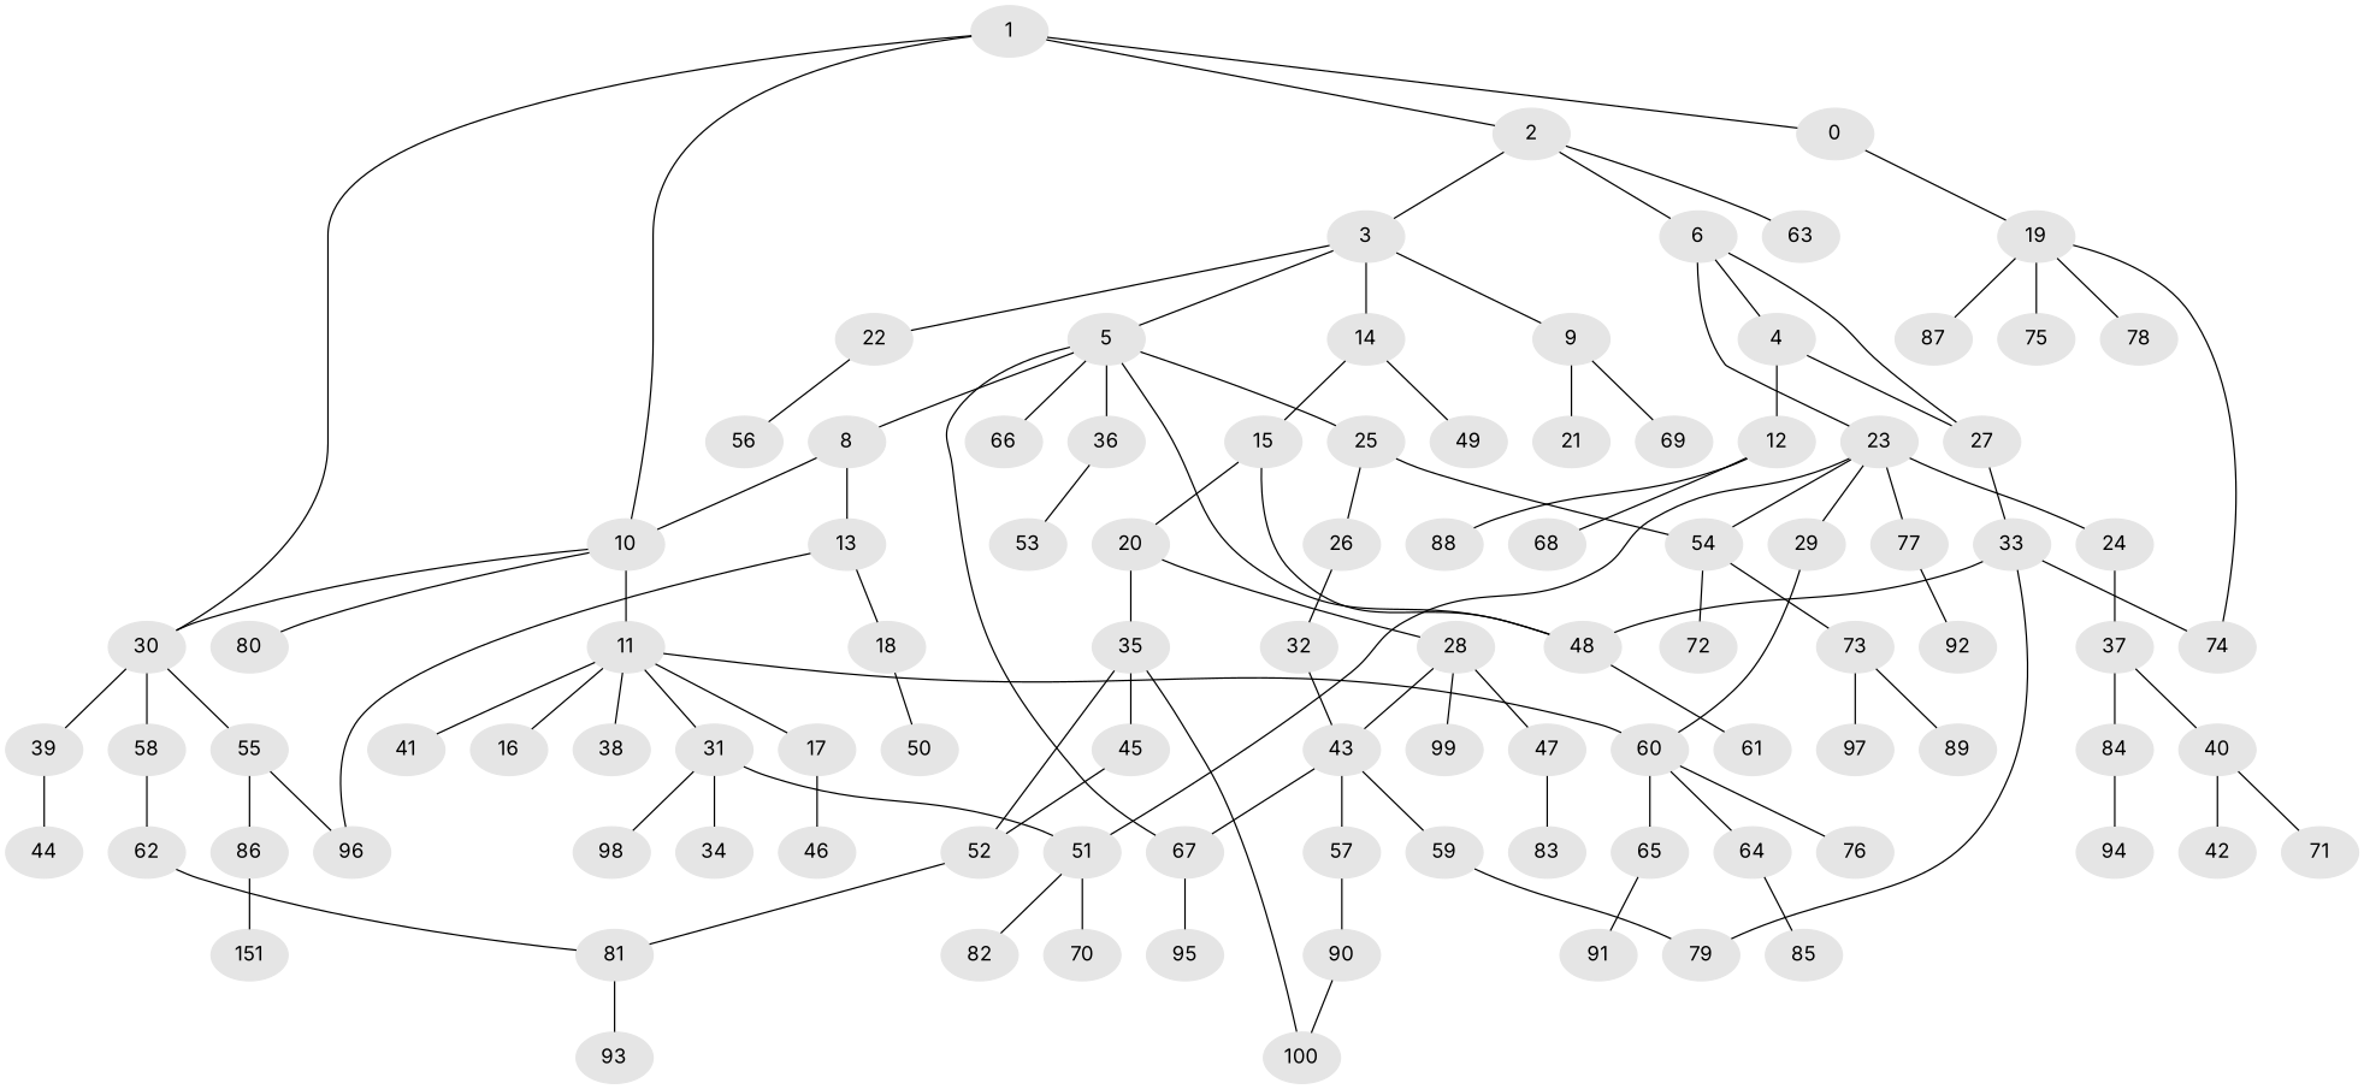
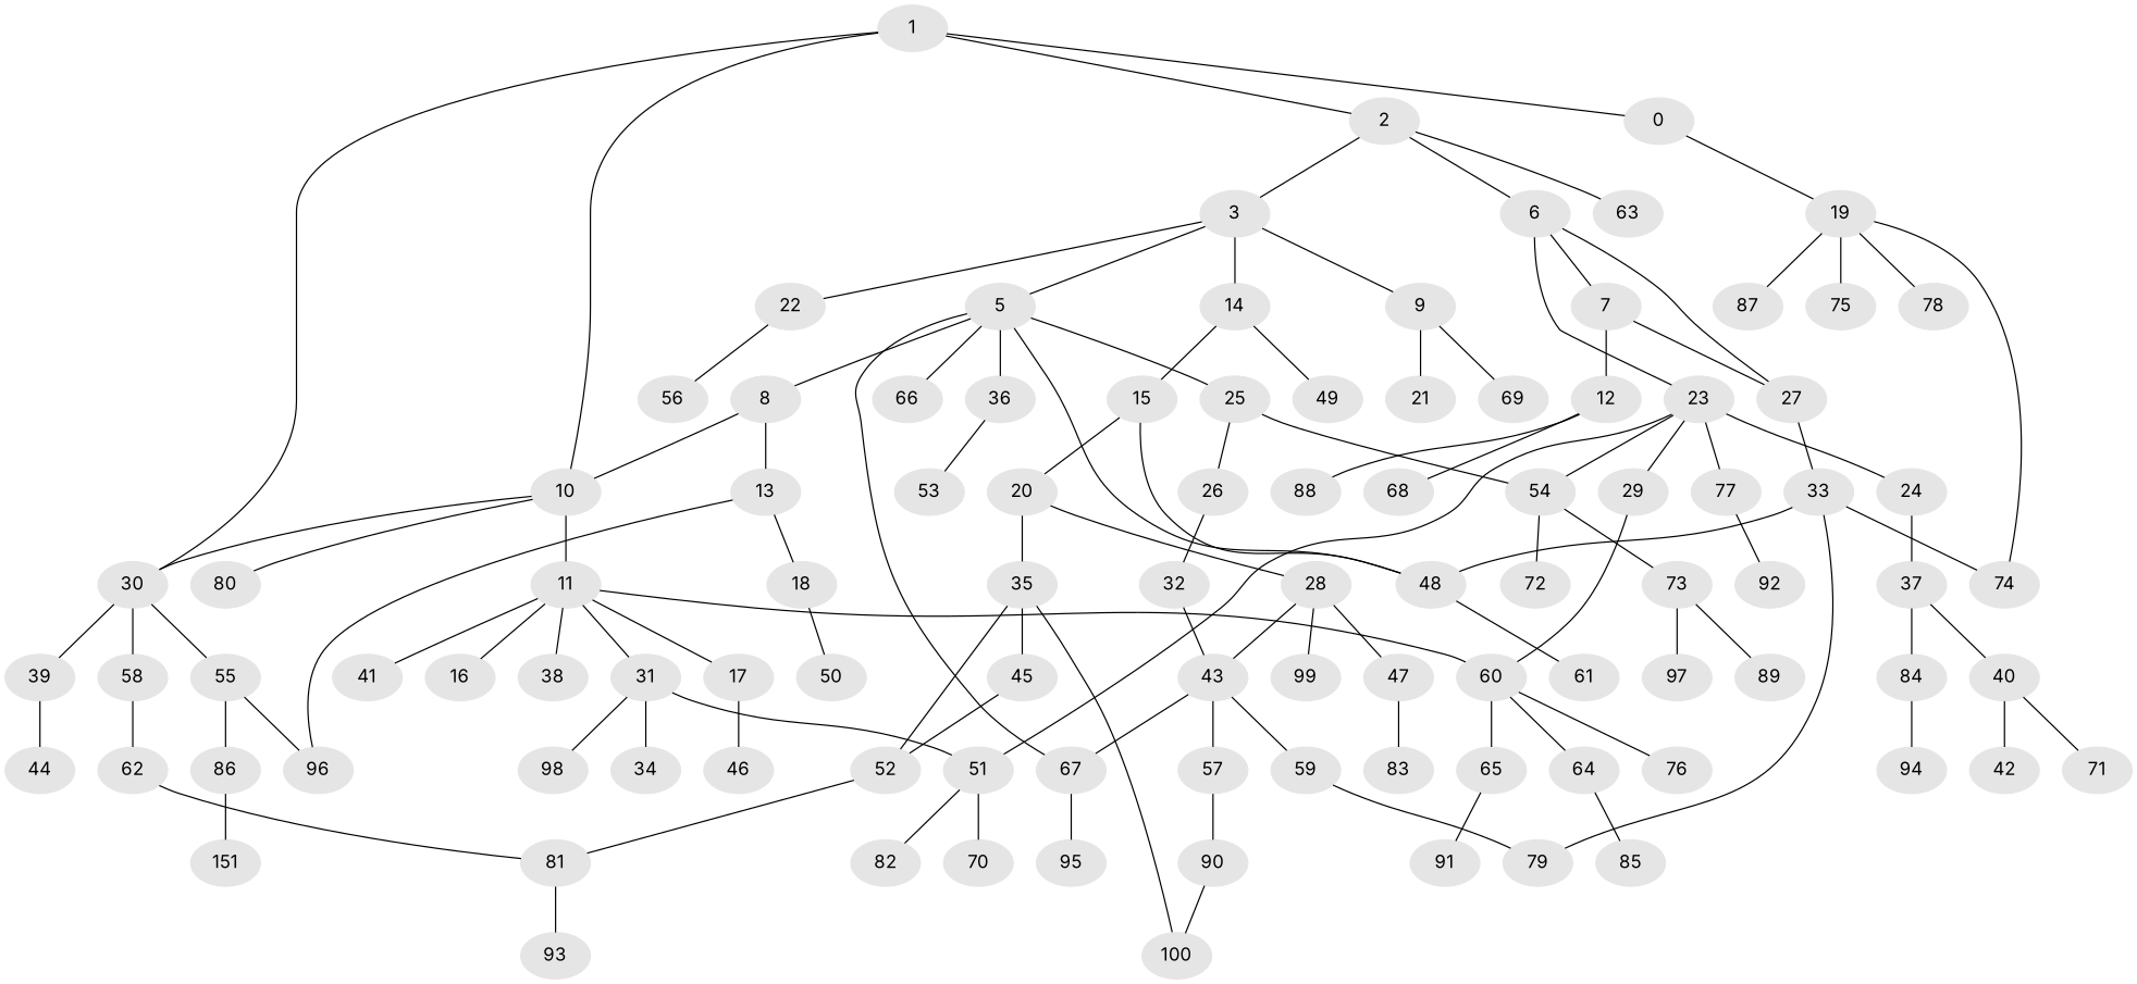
  graph {
    fontname=Inter
    node [color=gray90 fontname=Inter style=filled]
    edge [fontname=Inter]
    1
    2
    n3 [label=0]
    10
    30
    3
    6
    63
    19
    11
    80
    39
    55
    58
    5
    9
    14
    22
-   7 [label=4]
+   7
    23
    27
    8
    25
    36
    48
    66
    67
    21
    69
    15
    49
    56
    74
    75
    78
    87
    13
    54
    26
    53
    61
    95
    12
    24
    29
    51
    77
    33
    68
    88
    18
    96
    16
    17
    31
    38
    41
    60
    46
    34
    98
    64
    65
    76
    50
    20
    28
    35
    43
    47
    99
    45
    52
    100
    37
    70
    82
    72
    73
    92
    40
    84
    32
    79
    57
    59
    83
    44
    86
    62
    81
    42
    71
    94
    90
    93
    89
    97
    n99 [label=151]
    85
    91
    1 -- 2
    1 -- n3
    1 -- 10
    1 -- 30
    2 -- 3
    2 -- 6
    2 -- 63
    n3 -- 19
    10 -- 30
    10 -- 11
    10 -- 80
    30 -- 39
    30 -- 55
    30 -- 58
    3 -- 5
    3 -- 9
    3 -- 14
    3 -- 22
    6 -- 7
    6 -- 23
    6 -- 27
    19 -- 74
    19 -- 75
    19 -- 78
    19 -- 87
    11 -- 16
    11 -- 17
    11 -- 31
    11 -- 38
    11 -- 41
    11 -- 60
    39 -- 44
    55 -- 96
    55 -- 86
    58 -- 62
    5 -- 8
    5 -- 25
    5 -- 36
    5 -- 48
    5 -- 66
    5 -- 67
    9 -- 21
    9 -- 69
    14 -- 15
    14 -- 49
    22 -- 56
    7 -- 27
    7 -- 12
    23 -- 54
    23 -- 24
    23 -- 29
    23 -- 51
    23 -- 77
    27 -- 33
    8 -- 10
    8 -- 13
    25 -- 54
    25 -- 26
    36 -- 53
    48 -- 61
    67 -- 95
    15 -- 48
    15 -- 20
    13 -- 18
    13 -- 96
    54 -- 72
    54 -- 73
    26 -- 32
    12 -- 68
    12 -- 88
    24 -- 37
    29 -- 60
    51 -- 70
    51 -- 82
    77 -- 92
    33 -- 48
    33 -- 74
    33 -- 79
    18 -- 50
    17 -- 46
    31 -- 51
    31 -- 34
    31 -- 98
    60 -- 64
    60 -- 65
    60 -- 76
    64 -- 85
    65 -- 91
    20 -- 28
    20 -- 35
    28 -- 43
    28 -- 47
    28 -- 99
    35 -- 45
    35 -- 52
    35 -- 100
    43 -- 67
    43 -- 57
    43 -- 59
    47 -- 83
    45 -- 52
    52 -- 81
    37 -- 40
    37 -- 84
    73 -- 89
    73 -- 97
    40 -- 42
    40 -- 71
    84 -- 94
    32 -- 43
    57 -- 90
    59 -- 79
    86 -- n99
    62 -- 81
    81 -- 93
    90 -- 100
  }
